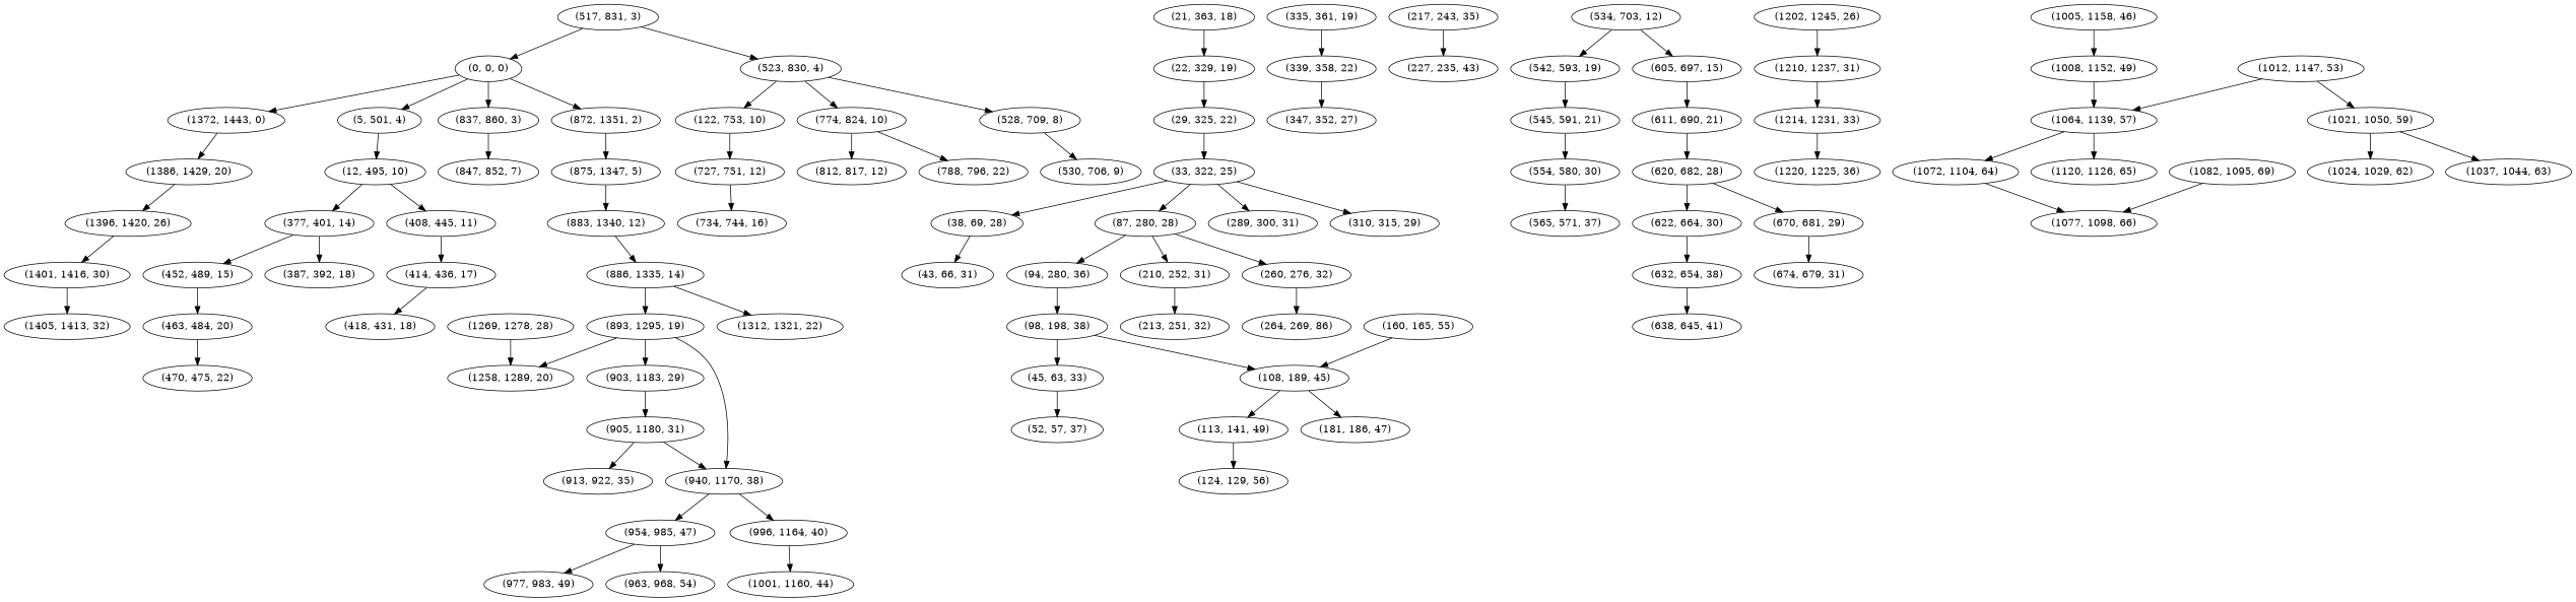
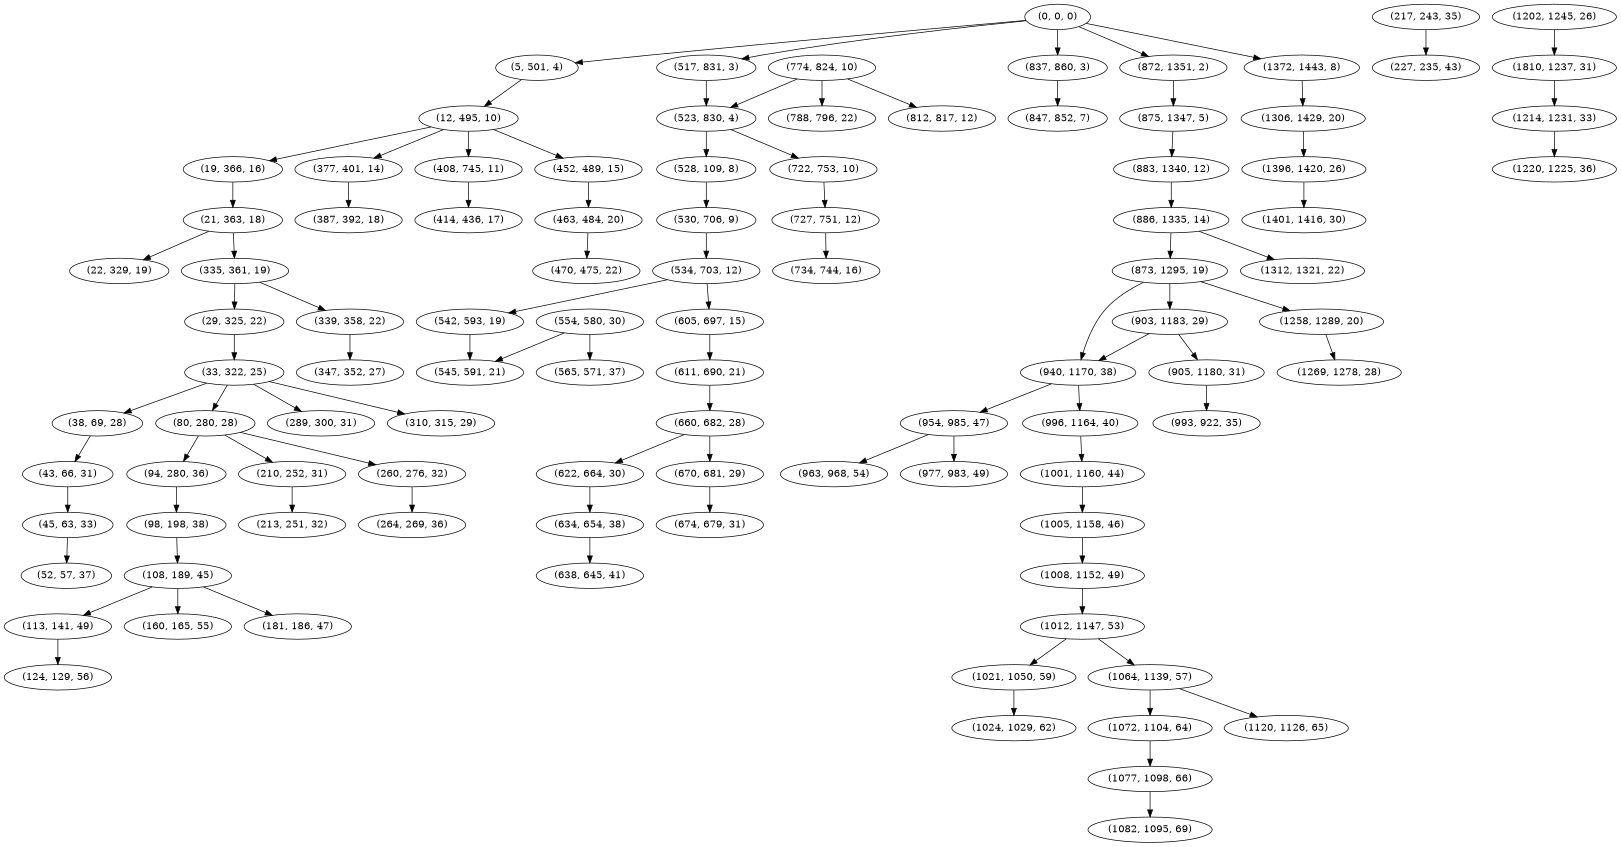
  digraph {
    "(0, 0, 0)"
    "(5, 501, 4)"
    "(517, 831, 3)"
    "(837, 860, 3)"
    "(872, 1351, 2)"
-   "(1372, 1443, 8)" [label="(1372, 1443, 0)"]
+   "(1372, 1443, 8)"
    "(12, 495, 10)"
    "(523, 830, 4)"
    "(847, 852, 7)"
    "(875, 1347, 5)"
-   "(1386, 1429, 20)"
+   "(1386, 1429, 20)" [label="(1306, 1429, 20)"]
+   "(19, 366, 16)"
    "(377, 401, 14)"
-   "(408, 445, 11)"
+   "(408, 445, 11)" [label="(408, 745, 11)"]
    "(452, 489, 15)"
    "(21, 363, 18)"
    "(387, 392, 18)"
    "(414, 436, 17)"
    "(463, 484, 20)"
    "(22, 329, 19)"
    "(335, 361, 19)"
    "(29, 325, 22)"
    "(339, 358, 22)"
    "(33, 322, 25)"
    "(38, 69, 28)"
-   "(80, 280, 28)" [label="(87, 280, 28)"]
+   "(80, 280, 28)"
    "(289, 300, 31)"
    "(310, 315, 29)"
    "(43, 66, 31)"
    n30 [label="(94, 280, 36)"]
    "(210, 252, 31)"
    "(260, 276, 32)"
    "(45, 63, 33)"
    "(52, 57, 37)"
    "(98, 198, 38)"
    "(213, 251, 32)"
-   "(264, 269, 36)" [label="(264, 269, 86)"]
+   "(264, 269, 36)"
    "(108, 189, 45)"
    "(113, 141, 49)"
    "(160, 165, 55)"
    "(181, 186, 47)"
    "(124, 129, 56)"
    "(217, 243, 35)"
    "(227, 235, 43)"
    "(347, 352, 27)"
-   "(418, 431, 18)"
    "(470, 475, 22)"
-   "(528, 709, 8)"
-   "(722, 753, 10)" [label="(122, 753, 10)"]
+   "(528, 709, 8)" [label="(528, 109, 8)"]
+   "(722, 753, 10)"
    "(774, 824, 10)"
    "(530, 706, 9)"
    "(727, 751, 12)"
    "(788, 796, 22)"
    "(812, 817, 12)"
    "(534, 703, 12)"
    "(542, 593, 19)"
    "(605, 697, 15)"
    "(545, 591, 21)"
    "(611, 690, 21)"
    "(554, 580, 30)"
    "(565, 571, 37)"
-   "(620, 682, 28)"
+   "(620, 682, 28)" [label="(660, 682, 28)"]
    "(622, 664, 30)"
    "(670, 681, 29)"
-   "(632, 654, 38)"
+   "(632, 654, 38)" [label="(634, 654, 38)"]
    "(674, 679, 31)"
    "(638, 645, 41)"
    "(734, 744, 16)"
    "(883, 1340, 12)"
    "(886, 1335, 14)"
-   "(893, 1295, 19)"
+   "(893, 1295, 19)" [label="(873, 1295, 19)"]
    "(1312, 1321, 22)"
    "(903, 1183, 29)"
    "(1258, 1289, 20)"
    "(940, 1170, 38)"
    "(905, 1180, 31)"
    "(1202, 1245, 26)"
-   "(1210, 1237, 31)"
+   "(1210, 1237, 31)" [label="(1810, 1237, 31)"]
    "(1269, 1278, 28)"
-   "(913, 922, 35)"
+   "(913, 922, 35)" [label="(993, 922, 35)"]
    "(954, 985, 47)"
    "(996, 1164, 40)"
    "(963, 968, 54)"
    "(977, 983, 49)"
    "(1001, 1160, 44)"
    "(1005, 1158, 46)"
    "(1008, 1152, 49)"
    "(1012, 1147, 53)"
    "(1021, 1050, 59)"
    "(1064, 1139, 57)"
    "(1024, 1029, 62)"
-   "(1037, 1044, 63)"
    "(1072, 1104, 64)"
    "(1120, 1126, 65)"
    "(1077, 1098, 66)"
    "(1082, 1095, 69)"
    "(1214, 1231, 33)"
    "(1220, 1225, 36)"
    "(1396, 1420, 26)"
    "(1401, 1416, 30)"
-   "(1405, 1413, 32)"
    "(0, 0, 0)" -> "(5, 501, 4)"
-   "(517, 831, 3)" -> "(0, 0, 0)"
+   "(0, 0, 0)" -> "(517, 831, 3)"
    "(0, 0, 0)" -> "(837, 860, 3)"
    "(0, 0, 0)" -> "(872, 1351, 2)"
    "(0, 0, 0)" -> "(1372, 1443, 8)"
    "(5, 501, 4)" -> "(12, 495, 10)"
    "(517, 831, 3)" -> "(523, 830, 4)"
    "(837, 860, 3)" -> "(847, 852, 7)"
    "(872, 1351, 2)" -> "(875, 1347, 5)"
    "(1372, 1443, 8)" -> "(1386, 1429, 20)"
+   "(12, 495, 10)" -> "(19, 366, 16)"
    "(12, 495, 10)" -> "(377, 401, 14)"
    "(12, 495, 10)" -> "(408, 445, 11)"
-   "(377, 401, 14)" -> "(452, 489, 15)"
+   "(12, 495, 10)" -> "(452, 489, 15)"
    "(523, 830, 4)" -> "(528, 709, 8)"
    "(523, 830, 4)" -> "(722, 753, 10)"
-   "(523, 830, 4)" -> "(774, 824, 10)"
+   "(774, 824, 10)" -> "(523, 830, 4)"
    "(875, 1347, 5)" -> "(883, 1340, 12)"
    "(1386, 1429, 20)" -> "(1396, 1420, 26)"
+   "(19, 366, 16)" -> "(21, 363, 18)"
    "(377, 401, 14)" -> "(387, 392, 18)"
    "(408, 445, 11)" -> "(414, 436, 17)"
    "(452, 489, 15)" -> "(463, 484, 20)"
    "(21, 363, 18)" -> "(22, 329, 19)"
-   "(414, 436, 17)" -> "(418, 431, 18)"
+   "(21, 363, 18)" -> "(335, 361, 19)"
    "(463, 484, 20)" -> "(470, 475, 22)"
-   "(22, 329, 19)" -> "(29, 325, 22)"
+   "(335, 361, 19)" -> "(29, 325, 22)"
    "(335, 361, 19)" -> "(339, 358, 22)"
    "(29, 325, 22)" -> "(33, 322, 25)"
    "(339, 358, 22)" -> "(347, 352, 27)"
    "(33, 322, 25)" -> "(38, 69, 28)"
    "(33, 322, 25)" -> "(80, 280, 28)"
    "(33, 322, 25)" -> "(289, 300, 31)"
    "(33, 322, 25)" -> "(310, 315, 29)"
    "(38, 69, 28)" -> "(43, 66, 31)"
    "(80, 280, 28)" -> n30
    "(80, 280, 28)" -> "(210, 252, 31)"
    "(80, 280, 28)" -> "(260, 276, 32)"
-   "(98, 198, 38)" -> "(45, 63, 33)"
+   "(43, 66, 31)" -> "(45, 63, 33)"
    n30 -> "(98, 198, 38)"
    "(210, 252, 31)" -> "(213, 251, 32)"
    "(260, 276, 32)" -> "(264, 269, 36)"
    "(45, 63, 33)" -> "(52, 57, 37)"
    "(98, 198, 38)" -> "(108, 189, 45)"
    "(108, 189, 45)" -> "(113, 141, 49)"
-   "(160, 165, 55)" -> "(108, 189, 45)"
+   "(108, 189, 45)" -> "(160, 165, 55)"
    "(108, 189, 45)" -> "(181, 186, 47)"
    "(113, 141, 49)" -> "(124, 129, 56)"
    "(217, 243, 35)" -> "(227, 235, 43)"
    "(528, 709, 8)" -> "(530, 706, 9)"
    "(722, 753, 10)" -> "(727, 751, 12)"
    "(774, 824, 10)" -> "(788, 796, 22)"
    "(774, 824, 10)" -> "(812, 817, 12)"
+   "(530, 706, 9)" -> "(534, 703, 12)"
    "(727, 751, 12)" -> "(734, 744, 16)"
    "(534, 703, 12)" -> "(542, 593, 19)"
    "(534, 703, 12)" -> "(605, 697, 15)"
    "(542, 593, 19)" -> "(545, 591, 21)"
    "(605, 697, 15)" -> "(611, 690, 21)"
-   "(545, 591, 21)" -> "(554, 580, 30)"
+   "(554, 580, 30)" -> "(545, 591, 21)"
    "(611, 690, 21)" -> "(620, 682, 28)"
    "(554, 580, 30)" -> "(565, 571, 37)"
    "(620, 682, 28)" -> "(622, 664, 30)"
    "(620, 682, 28)" -> "(670, 681, 29)"
    "(622, 664, 30)" -> "(632, 654, 38)"
    "(670, 681, 29)" -> "(674, 679, 31)"
    "(632, 654, 38)" -> "(638, 645, 41)"
    "(883, 1340, 12)" -> "(886, 1335, 14)"
    "(886, 1335, 14)" -> "(893, 1295, 19)"
    "(886, 1335, 14)" -> "(1312, 1321, 22)"
    "(893, 1295, 19)" -> "(903, 1183, 29)"
    "(893, 1295, 19)" -> "(1258, 1289, 20)"
    "(893, 1295, 19)" -> "(940, 1170, 38)"
    "(903, 1183, 29)" -> "(905, 1180, 31)"
-   "(1269, 1278, 28)" -> "(1258, 1289, 20)"
+   "(1258, 1289, 20)" -> "(1269, 1278, 28)"
    "(940, 1170, 38)" -> "(954, 985, 47)"
    "(940, 1170, 38)" -> "(996, 1164, 40)"
-   "(905, 1180, 31)" -> "(940, 1170, 38)"
+   "(903, 1183, 29)" -> "(940, 1170, 38)"
    "(905, 1180, 31)" -> "(913, 922, 35)"
    "(1202, 1245, 26)" -> "(1210, 1237, 31)"
    "(1210, 1237, 31)" -> "(1214, 1231, 33)"
    "(954, 985, 47)" -> "(963, 968, 54)"
    "(954, 985, 47)" -> "(977, 983, 49)"
    "(996, 1164, 40)" -> "(1001, 1160, 44)"
+   "(1001, 1160, 44)" -> "(1005, 1158, 46)"
    "(1005, 1158, 46)" -> "(1008, 1152, 49)"
-   "(1008, 1152, 49)" -> "(1064, 1139, 57)"
+   "(1008, 1152, 49)" -> "(1012, 1147, 53)"
    "(1012, 1147, 53)" -> "(1021, 1050, 59)"
    "(1012, 1147, 53)" -> "(1064, 1139, 57)"
    "(1021, 1050, 59)" -> "(1024, 1029, 62)"
-   "(1021, 1050, 59)" -> "(1037, 1044, 63)"
    "(1064, 1139, 57)" -> "(1072, 1104, 64)"
    "(1064, 1139, 57)" -> "(1120, 1126, 65)"
    "(1072, 1104, 64)" -> "(1077, 1098, 66)"
-   "(1082, 1095, 69)" -> "(1077, 1098, 66)"
+   "(1077, 1098, 66)" -> "(1082, 1095, 69)"
    "(1214, 1231, 33)" -> "(1220, 1225, 36)"
    "(1396, 1420, 26)" -> "(1401, 1416, 30)"
-   "(1401, 1416, 30)" -> "(1405, 1413, 32)"
  }
